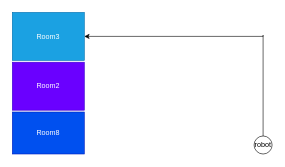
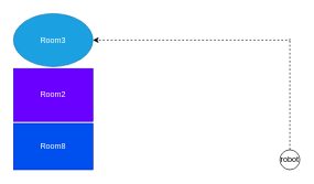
  <mxCell id="0" />
  <mxCell id="1" parent="0" />
  <mxCell id="2" value="Room8" style="rounded=0;whiteSpace=wrap;html=1;fillColor=#0050ef;strokeColor=#001DBC;fontColor=#ffffff;" parent="1" vertex="1"><mxGeometry x="20" y="186" width="120" height="70" as="geometry" /></mxCell>
  <mxCell id="3" value="Room2" style="rounded=0;whiteSpace=wrap;html=1;fillColor=#6a00ff;strokeColor=#3700CC;fontColor=#ffffff;" parent="1" vertex="1"><mxGeometry x="20" y="103" width="120" height="80" as="geometry" /></mxCell>
- <mxCell id="4" value="Room3" style="rounded=0;whiteSpace=wrap;html=1;fillColor=#1ba1e2;strokeColor=#006EAF;fontColor=#ffffff;" parent="1" vertex="1"><mxGeometry x="20" y="20" width="120" height="80" as="geometry" /></mxCell>
- <mxCell id="5" value="" style="edgeStyle=orthogonalEdgeStyle;rounded=0;orthogonalLoop=1;jettySize=auto;html=1;exitX=0.5;exitY=0;exitDx=0;exitDy=0;entryX=1;entryY=0.5;entryDx=0;entryDy=0;" edge="1" parent="1" source="6" target="4"><mxGeometry relative="1" as="geometry"><Array as="points"><mxPoint x="438" y="58" /><mxPoint x="438" y="60" /></Array></mxGeometry></mxCell>
+ <mxCell id="4" value="Room3" style="ellipse;whiteSpace=wrap;html=1;fillColor=#1ba1e2;strokeColor=#006EAF;fontColor=#ffffff;" parent="1" vertex="1"><mxGeometry x="20" y="20" width="120" height="80" as="geometry" /></mxCell>
+ <mxCell id="5" value="" style="edgeStyle=orthogonalEdgeStyle;rounded=0;orthogonalLoop=1;jettySize=auto;html=1;exitX=0.5;exitY=0;exitDx=0;exitDy=0;entryX=1;entryY=0.5;entryDx=0;entryDy=0;dashed=1;" edge="1" parent="1" source="6" target="4"><mxGeometry relative="1" as="geometry"><Array as="points"><mxPoint x="438" y="58" /><mxPoint x="438" y="60" /></Array></mxGeometry></mxCell>
  <mxCell id="6" value="robot" style="ellipse;whiteSpace=wrap;html=1;aspect=fixed;" parent="1" vertex="1"><mxGeometry x="423" y="226" width="30" height="30" as="geometry" /></mxCell>
